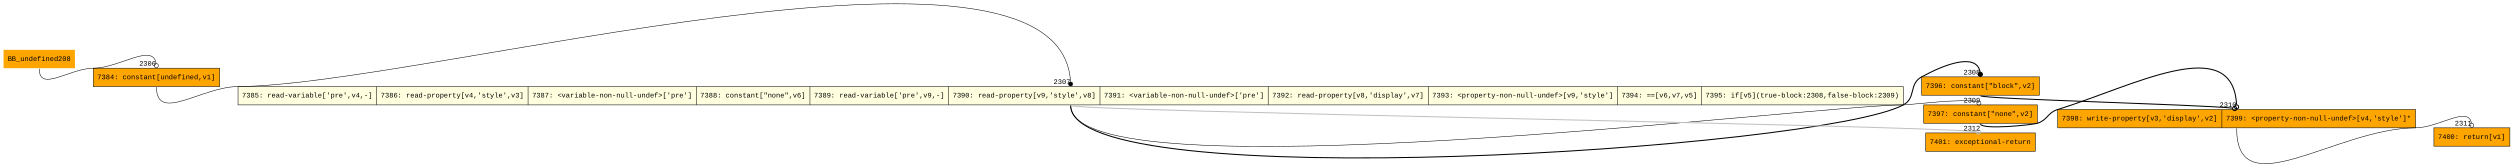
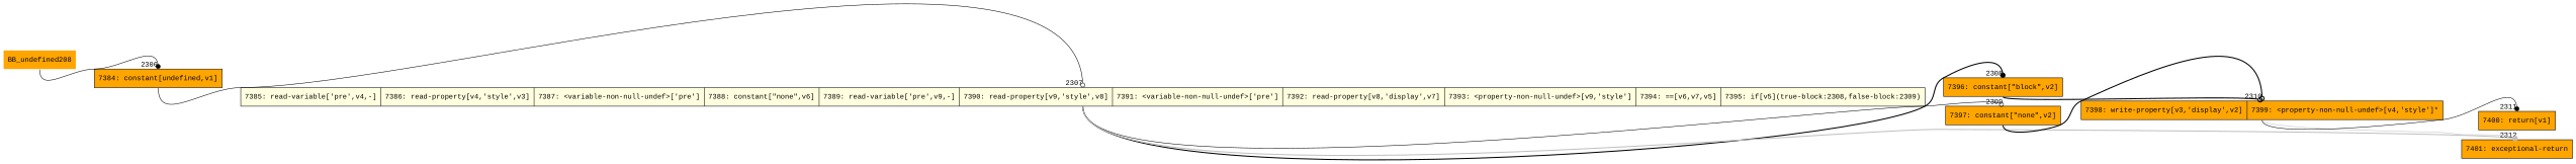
  digraph {
    fontname="Liberation Mono"
    rankdir=LR
    node [fillcolor=orange fontname="Liberation Mono" shape=record style=filled]
    edge [arrowhead=odot fontname="Liberation Mono" headport=n style=solid tailport=s]
    n1 [label=BB_undefined208 shape=none]
    n2 [label="{7384: constant[undefined,v1]}"]
    n3 [fillcolor=lightyellow label="{7385: read-variable['pre',v4,-]|7386: read-property[v4,'style',v3]|7387: \<variable-non-null-undef\>['pre']|7388: constant[\"none\",v6]|7389: read-variable['pre',v9,-]|7390: read-property[v9,'style',v8]|7391: \<variable-non-null-undef\>['pre']|7392: read-property[v8,'display',v7]|7393: \<property-non-null-undef\>[v9,'style']|7394: ==[v6,v7,v5]|7395: if[v5](true-block:2308,false-block:2309)}"]
    n4 [label="{7396: constant[\"block\",v2]}"]
    n5 [label="{7397: constant[\"none\",v2]}"]
    n6 [label="{7401: exceptional-return}"]
    n7 [label="{7398: write-property[v3,'display',v2]|7399: \<property-non-null-undef\>[v4,'style']*}"]
    n8 [label="{7400: return[v1]}"]
-   n1 -> n2 [headlabel="    2306"]
-   n2 -> n3 [arrowhead=dot headlabel="      2307"]
+   n1 -> n2 [arrowhead=dot headlabel="    2306"]
+   n2 -> n3 [headlabel="      2307"]
    n3 -> n4 [arrowhead=dot headlabel="      2308" style=bold]
    n3 -> n5 [headlabel="      2309"]
    n3 -> n6 [color=gray headlabel="      2312" style=bold]
    n4 -> n7 [headlabel="      2310" style=bold]
    n5 -> n7 [style=bold]
-   n7 -> n8 [headlabel="      2311"]
+   n7 -> n6 [arrowhead=dot color=gray]
+   n7 -> n8 [arrowhead=dot headlabel="      2311"]
  }
